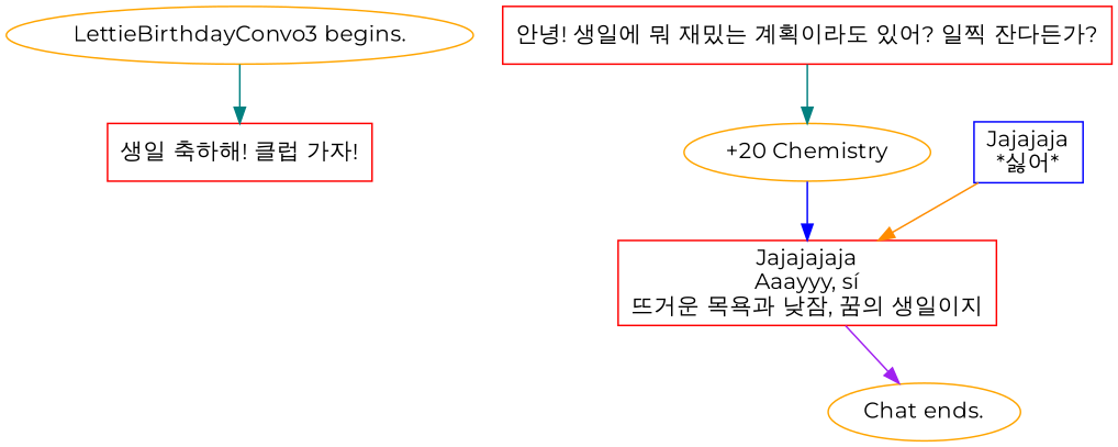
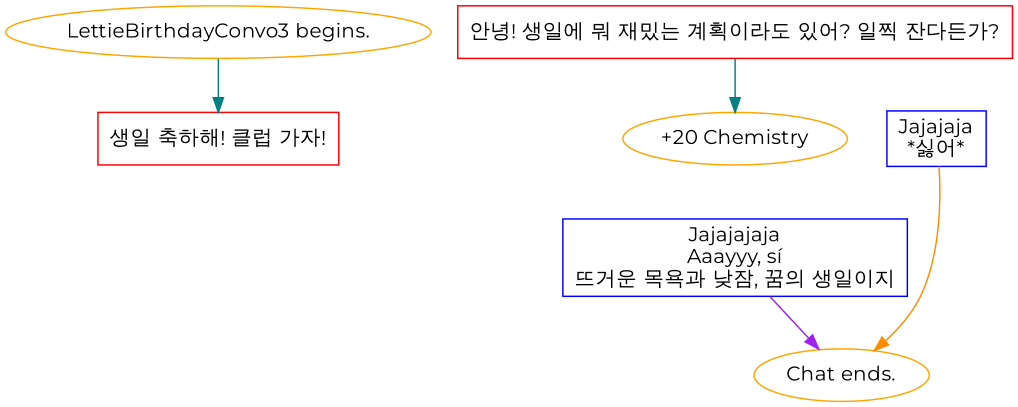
  digraph {
    fontname=Montserrat
    node [color=orange fontname=Montserrat shape=box]
    edge [color=teal fontname=Montserrat]
    "LettieBirthdayConvo3 begins." [shape=""]
    n2 [color=red label="생일 축하해! 클럽 가자!"]
    n3 [color=red label="안녕! 생일에 뭐 재밌는 계획이라도 있어? 일찍 잔다든가?"]
    n4 [label="+20 Chemistry" shape=""]
-   n5 [color=red label="Jajajajaja\nAaayyy, sí\n뜨거운 목욕과 낮잠, 꿈의 생일이지"]
+   n5 [color=blue label="Jajajajaja\nAaayyy, sí\n뜨거운 목욕과 낮잠, 꿈의 생일이지"]
    n6 [color=blue label="Jajajaja\n*싫어*"]
    "Chat ends." [shape=""]
    "LettieBirthdayConvo3 begins." -> n2
    n3 -> n4
-   n4 -> n5 [color=blue]
    n5 -> "Chat ends." [color=purple]
-   n6 -> n5 [color=darkorange]
+   n6 -> "Chat ends." [color=darkorange]
  }
